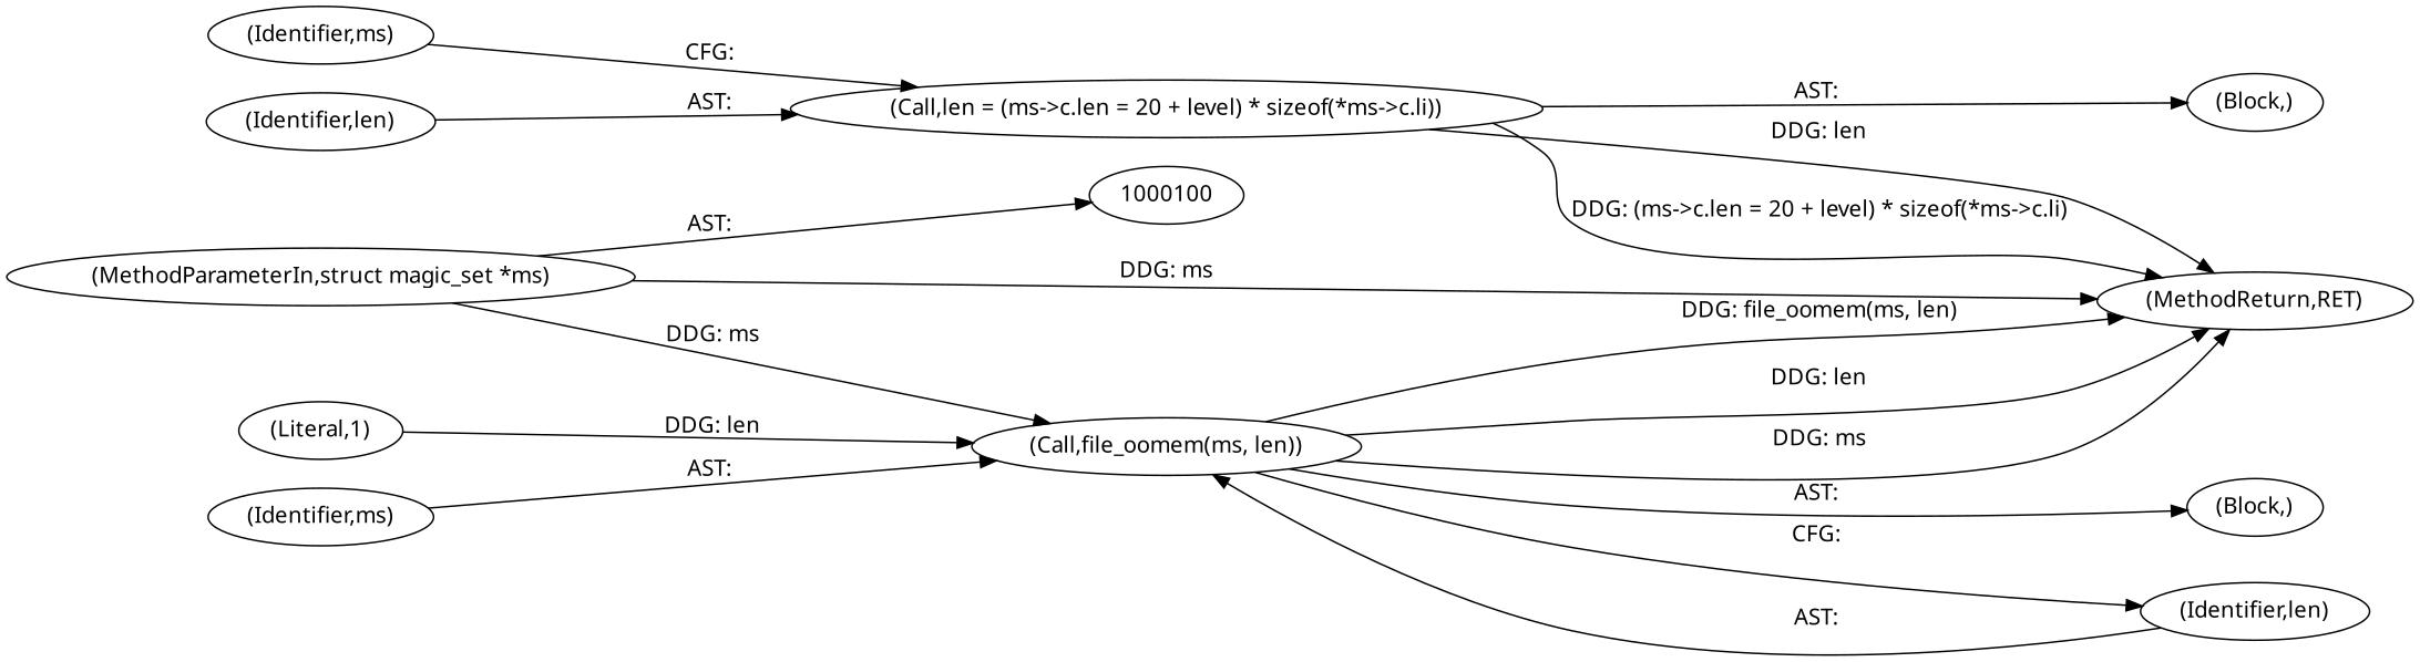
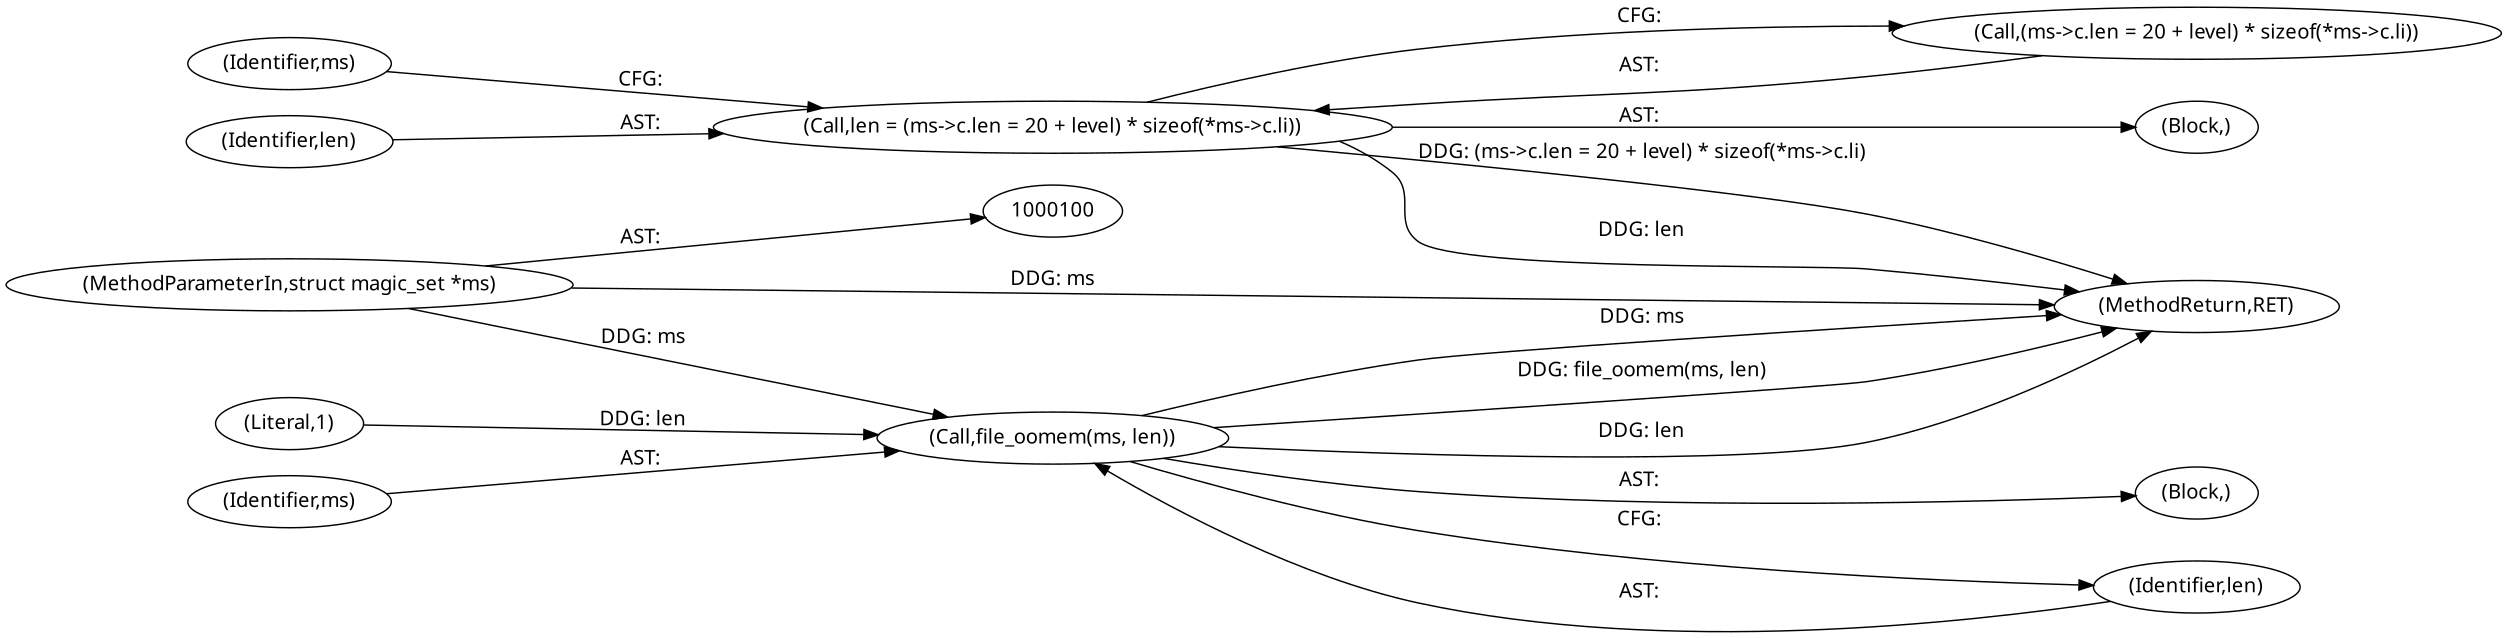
  digraph {
    fontname="Noto Sans"
    rankdir=LR
    node [fontname="Noto Sans"]
    edge [fontname="Noto Sans"]
    n1 [label="(Call,file_oomem(ms, len))"]
    n2 [label="(MethodReturn,RET)"]
    n3 [label="(Block,)"]
    n4 [label="(Identifier,len)"]
    n5 [label="(MethodParameterIn,struct magic_set *ms)"]
    1000100
    n7 [label="(Call,len = (ms->c.len = 20 + level) * sizeof(*ms->c.li))"]
    n8 [label="(Block,)"]
+   n9 [label="(Call,(ms->c.len = 20 + level) * sizeof(*ms->c.li))"]
    n10 [label="(Identifier,len)"]
    n11 [label="(Identifier,ms)"]
    n12 [label="(Literal,1)"]
    n13 [label="(Identifier,ms)"]
    n1 -> n2 [label="DDG: file_oomem(ms, len)"]
    n1 -> n2 [label="DDG: len"]
    n1 -> n2 [label="DDG: ms"]
    n1 -> n3 [label="AST: "]
    n1 -> n4 [label="CFG: "]
    n4 -> n1 [label="AST: "]
    n5 -> n1 [label="DDG: ms"]
    n5 -> n2 [label="DDG: ms"]
    n5 -> 1000100 [label="AST: "]
    n7 -> n2 [label="DDG: (ms->c.len = 20 + level) * sizeof(*ms->c.li)"]
    n7 -> n2 [label="DDG: len"]
    n7 -> n8 [label="AST: "]
+   n7 -> n9 [label="CFG: "]
+   n9 -> n7 [label="AST: "]
    n10 -> n7 [label="AST: "]
    n11 -> n7 [label="CFG: "]
    n12 -> n1 [label="DDG: len"]
    n13 -> n1 [label="AST: "]
  }
